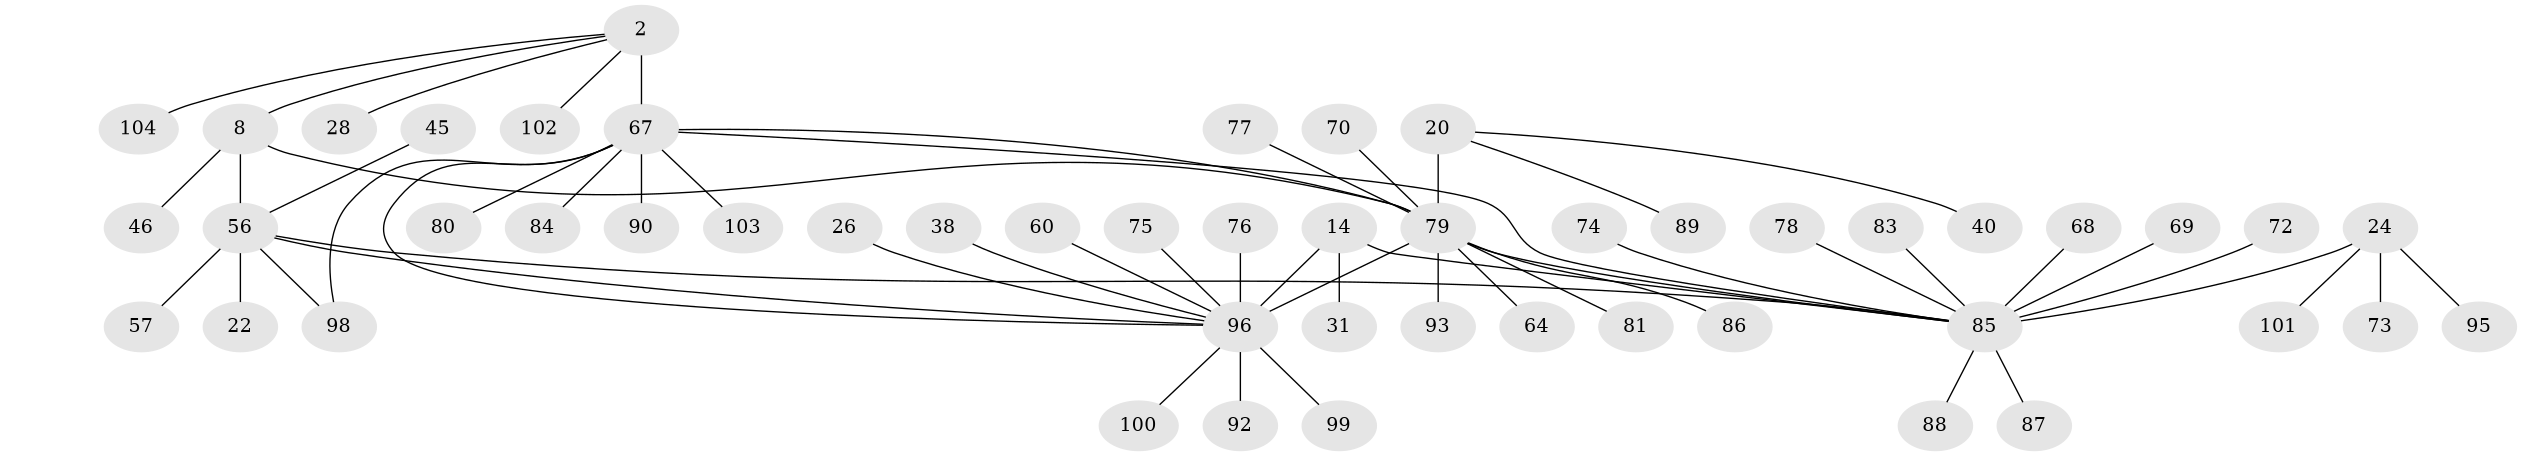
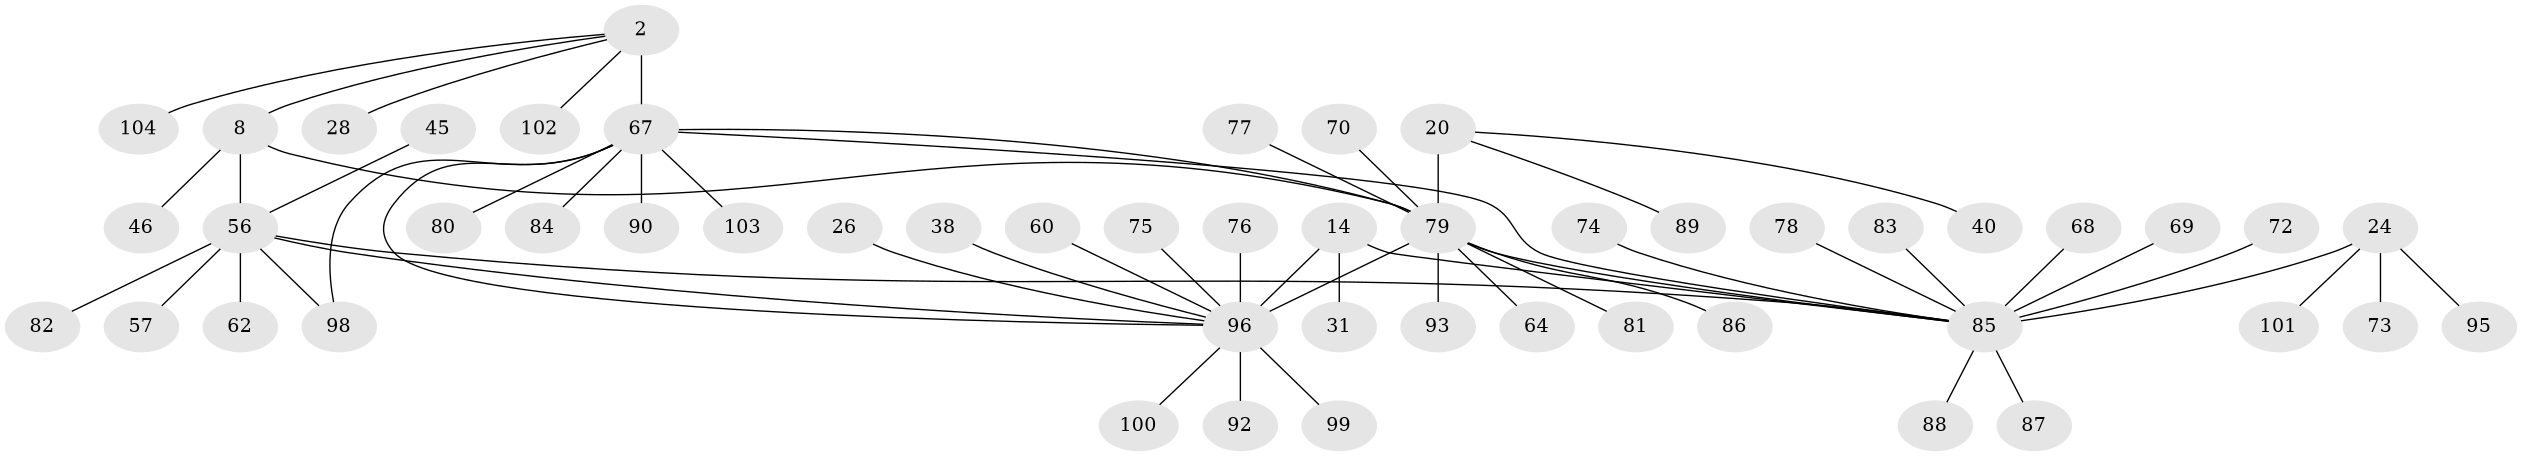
  graph {
    node [color=gray90 style=filled]
    2 [super="+1"]
    8 [super="+6"]
    28
    67 [super="+66"]
    102
    104
    46 [super="+37"]
    56 [super="+10+9"]
    79 [super="+53+33+61+17+18+32+65"]
    85 [super="+43+25+27+30+36+44+49+51+54+63"]
    96 [super="+15"]
    98 [super="+71+92"]
    80
    84
    90
    103
    57
-   62 [super="+41" label=22]
+   62 [super="+41"]
+   82
    81
    86
    93
    n23 [label=64 super="+35"]
    14 [super="+12"]
    31
    87 [super="+50"]
    88
    n28 [label=92]
    99
    100
    20 [super="+19"]
    40 [super="+39"]
    89 [super="+48"]
    24 [super="+22"]
    73
    95 [super="+64"]
    101
    26
    45
    n40 [label=38]
    60
    68 [super="+52"]
    69
    70
    72
    74
    75
    76
    77
    78
    83 [super="+42"]
    2 -- 8
    2 -- 28
    2 -- 67 [weight=6]
    2 -- 102
    2 -- 104
    8 -- 46
    8 -- 56 [weight=6]
    8 -- 79
    67 -- 79
    67 -- 85
    67 -- 96
    67 -- 98
    67 -- 80
    67 -- 84
    67 -- 90
    67 -- 103
    56 -- 85 [weight=3]
    56 -- 96
    56 -- 98
    56 -- 57
    56 -- 62
+   56 -- 82
    79 -- 85
    79 -- 96 [weight=2]
    79 -- 81
    79 -- 86
    79 -- 93
    79 -- n23
    85 -- 87
    85 -- 88
    96 -- n28
    96 -- 99
    96 -- 100
    14 -- 85
    14 -- 96 [weight=6]
    14 -- 31
    20 -- 79 [weight=6]
    20 -- 40
    20 -- 89
    24 -- 85 [weight=6]
    24 -- 73
    24 -- 95
    24 -- 101
    26 -- 96
    45 -- 56
    n40 -- 96
    60 -- 96
    68 -- 85
    69 -- 85
    70 -- 79
    72 -- 85
    74 -- 85
    75 -- 96
    76 -- 96
    77 -- 79
    78 -- 85
    83 -- 85
  }
